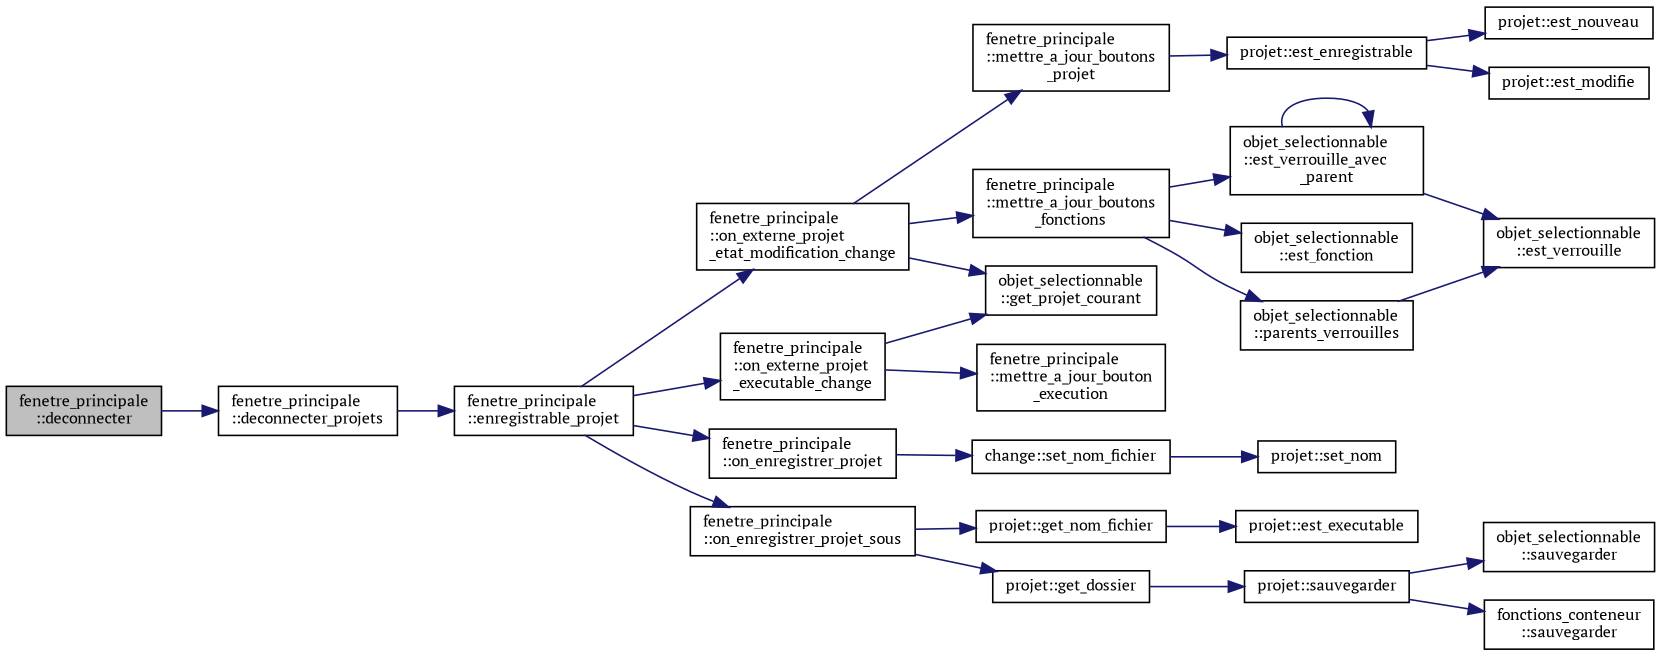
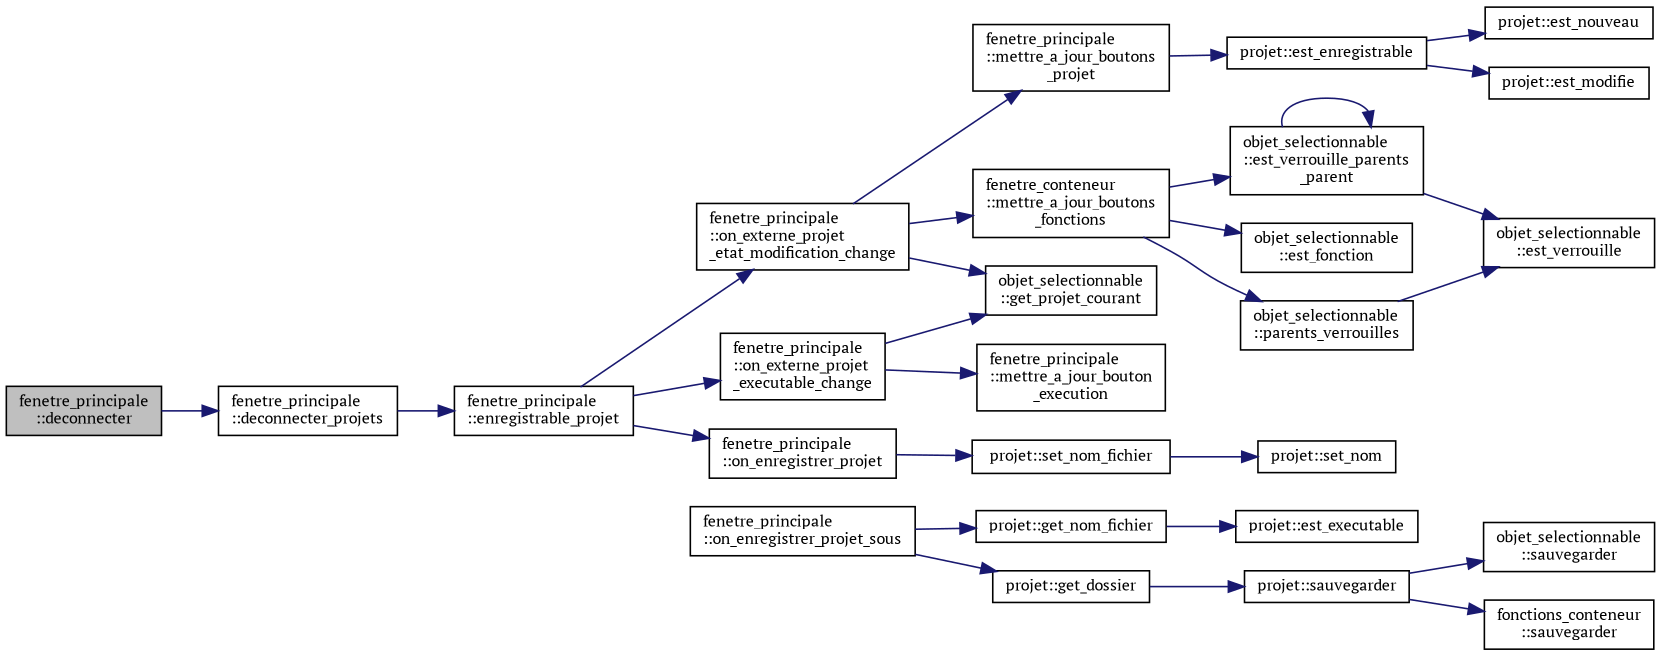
  digraph {
    fontname="PT Serif"
    rankdir=LR
    node [color=black fillcolor=white fontname="PT Serif" fontsize=10 shape=record style=filled]
    edge [color=midnightblue fontname="PT Serif" fontsize=10 labelfontname=Helvetica labelfontsize=10 style=solid]
    n1 [fillcolor=grey75 fontcolor=black height=0.2 label="fenetre_principale\l::deconnecter" width=0.4]
    n2 [height=0.2 label="fenetre_principale\l::deconnecter_projets" width=0.4]
    n3 [height=0.2 label="fenetre_principale\l::enregistrable_projet" width=0.4]
    n4 [height=0.2 label="fenetre_principale\l::on_externe_projet\l_etat_modification_change" width=0.4]
    n5 [height=0.2 label="fenetre_principale\l::on_externe_projet\l_executable_change" width=0.4]
    n6 [height=0.2 label="fenetre_principale\l::on_enregistrer_projet" width=0.4]
    n7 [height=0.2 label="fenetre_principale\l::on_enregistrer_projet_sous" width=0.4]
    n8 [height=0.2 label="objet_selectionnable\l::get_projet_courant" width=0.4]
    n9 [height=0.2 label="fenetre_principale\l::mettre_a_jour_boutons\l_projet" width=0.4]
-   n10 [height=0.2 label="fenetre_principale\l::mettre_a_jour_boutons\l_fonctions" width=0.4]
+   n10 [height=0.2 label="fenetre_conteneur\l::mettre_a_jour_boutons\l_fonctions" width=0.4]
    n11 [height=0.2 label="fenetre_principale\l::mettre_a_jour_bouton\l_execution" width=0.4]
-   n12 [height=0.2 label="change::set_nom_fichier" width=0.4]
+   n12 [height=0.2 label="projet::set_nom_fichier" width=0.4]
    n13 [height=0.2 label="projet::get_nom_fichier" width=0.4]
    n14 [height=0.2 label="projet::get_dossier" width=0.4]
    n15 [height=0.2 label="projet::est_enregistrable" width=0.4]
-   n16 [height=0.2 label="objet_selectionnable\l::est_verrouille_avec\l_parent" width=0.4]
+   n16 [height=0.2 label="objet_selectionnable\l::est_verrouille_parents\l_parent" width=0.4]
    n17 [height=0.2 label="objet_selectionnable\l::est_fonction" width=0.4]
    n18 [height=0.2 label="objet_selectionnable\l::parents_verrouilles" width=0.4]
    n19 [height=0.2 label="projet::est_nouveau" width=0.4]
    n20 [height=0.2 label="projet::est_modifie" width=0.4]
    n21 [height=0.2 label="objet_selectionnable\l::est_verrouille" width=0.4]
    n22 [height=0.2 label="projet::est_executable" width=0.4]
    n23 [height=0.2 label="projet::set_nom" width=0.4]
    n24 [height=0.2 label="projet::sauvegarder" width=0.4]
    n25 [height=0.2 label="objet_selectionnable\l::sauvegarder" width=0.4]
    n26 [height=0.2 label="fonctions_conteneur\l::sauvegarder" width=0.4]
    n1 -> n2
    n2 -> n3
    n3 -> n4
    n3 -> n5
    n3 -> n6
-   n3 -> n7
    n4 -> n8
    n4 -> n9
    n4 -> n10
    n5 -> n8
    n5 -> n11
    n6 -> n12
    n7 -> n13
    n7 -> n14
    n9 -> n15
    n10 -> n16
    n10 -> n17
    n10 -> n18
    n12 -> n23
    n13 -> n22
    n14 -> n24
    n15 -> n19
    n15 -> n20
    n16 -> n16
    n16 -> n21
    n18 -> n21
    n24 -> n25
    n24 -> n26
  }
